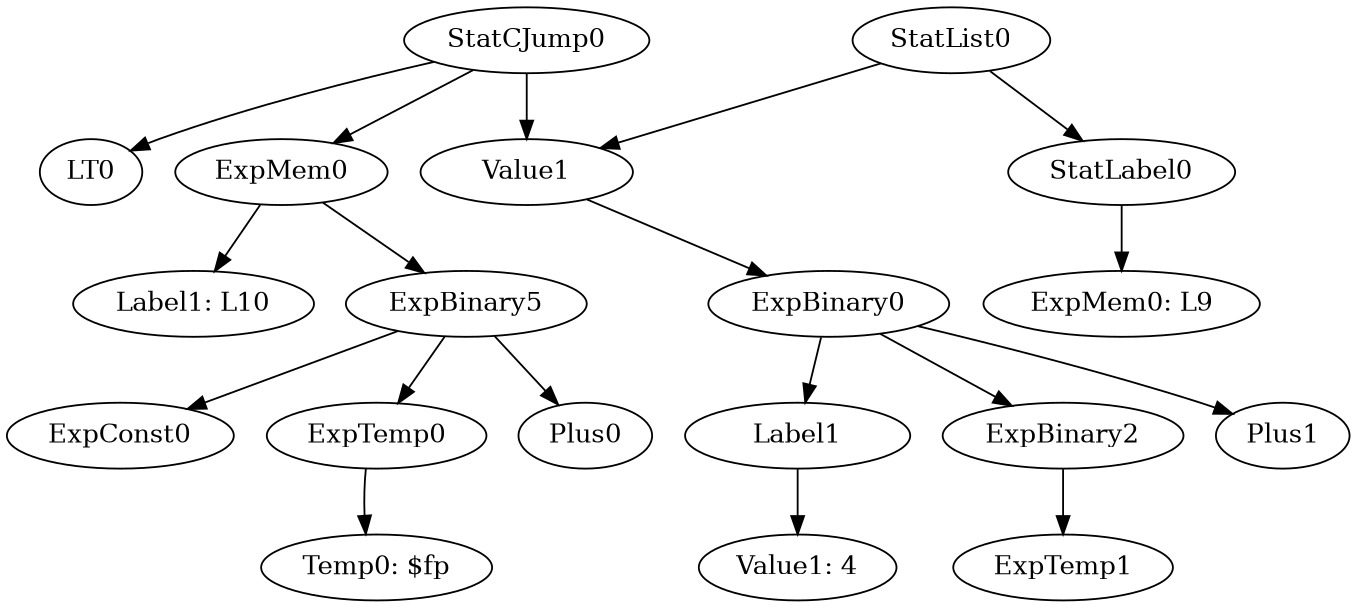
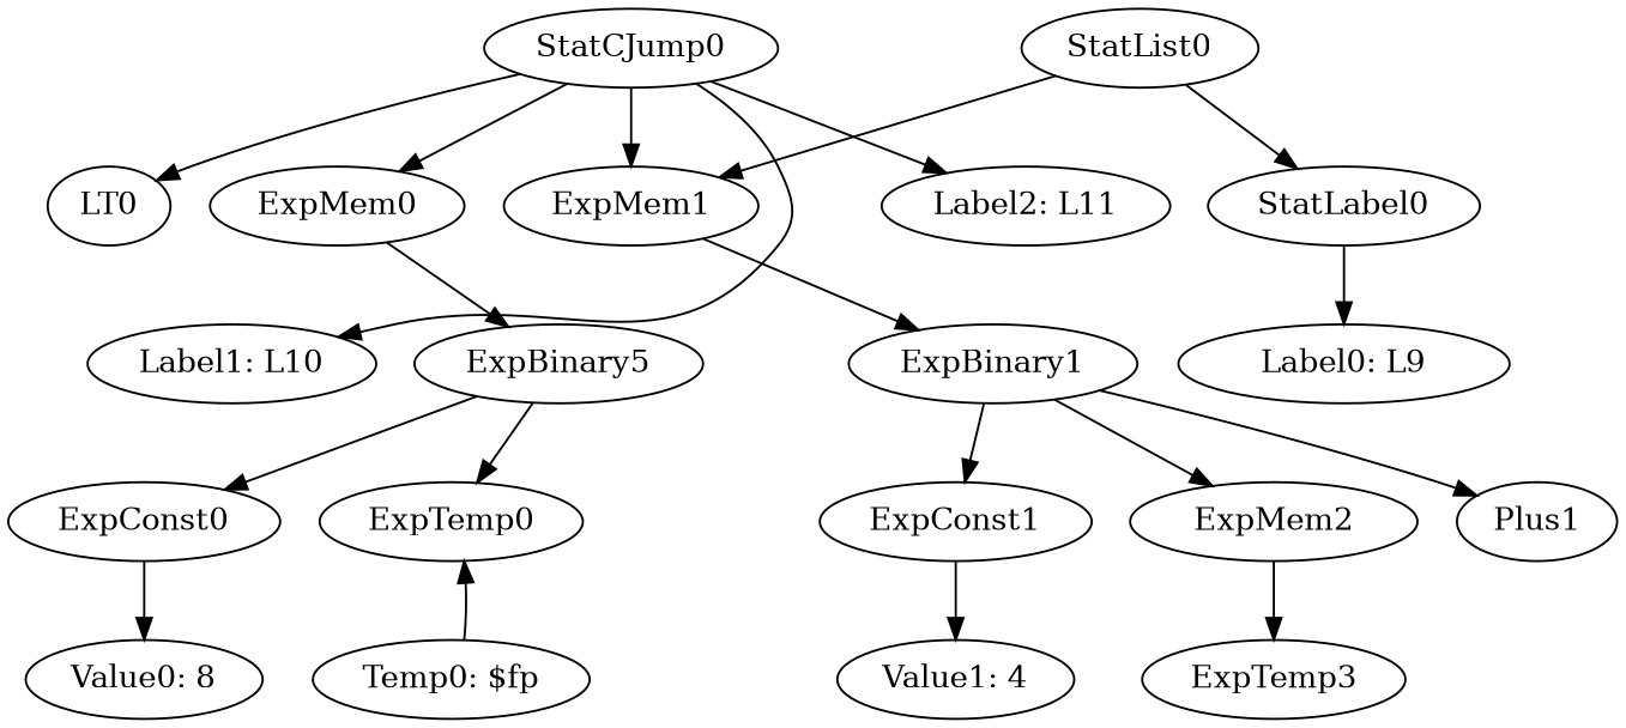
  digraph {
    ordering=out
-   ExpConst1 [label=Label1]
+   ExpConst1
    "Value1: 4"
    StatCJump0
    LT0
    ExpMem0
-   ExpMem1 [label=Value1]
+   ExpMem1
    "Label1: L10"
+   "Label2: L11"
    n9 [label=ExpBinary5]
-   ExpBinary1 [label=ExpBinary0]
+   ExpBinary1
    ExpConst0
    ExpTemp0
-   Plus0
-   ExpMem2 [label=ExpBinary2]
+   ExpMem2
    Plus1
    StatList0
    StatLabel0
-   "Label0: L9" [label="ExpMem0: L9"]
-   ExpTemp1
+   "Label0: L9"
+   ExpTemp1 [label=ExpTemp3]
+   "Value0: 8"
    "Temp0: $fp"
    ExpConst1 -> "Value1: 4"
    StatCJump0 -> LT0
    StatCJump0 -> ExpMem0
    StatCJump0 -> ExpMem1
-   ExpMem0 -> "Label1: L10"
+   StatCJump0 -> "Label1: L10"
+   StatCJump0 -> "Label2: L11"
    ExpMem0 -> n9
    ExpMem1 -> ExpBinary1
    n9 -> ExpConst0
    n9 -> ExpTemp0
-   n9 -> Plus0
    ExpBinary1 -> ExpConst1
    ExpBinary1 -> ExpMem2
    ExpBinary1 -> Plus1
-   ExpTemp0 -> "Temp0: $fp"
+   ExpConst0 -> "Value0: 8"
+   "Temp0: $fp" -> ExpTemp0
    ExpMem2 -> ExpTemp1
    StatList0 -> ExpMem1
    StatList0 -> StatLabel0
    StatLabel0 -> "Label0: L9"
  }
